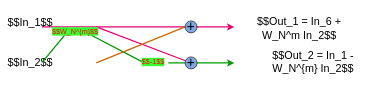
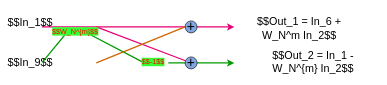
  <mxCell id="0" />
  <mxCell id="1" parent="0" />
  <mxCell id="2" value="" style="endArrow=classic;html=1;rounded=0;exitX=0.993;exitY=0.167;exitDx=0;exitDy=0;exitPerimeter=0;strokeColor=#E60073;strokeWidth=2;" edge="1" parent="1"><mxGeometry width="50" height="50" relative="1" as="geometry"><mxPoint x="69.16" y="44.04" as="sourcePoint" /><mxPoint x="390" y="44" as="targetPoint" /></mxGeometry></mxCell>
  <mxCell id="3" value="" style="endArrow=classic;html=1;rounded=0;strokeColor=#009900;strokeWidth=2;" edge="1" parent="1"><mxGeometry width="50" height="50" relative="1" as="geometry"><mxPoint x="280" y="104" as="sourcePoint" /><mxPoint x="390" y="104" as="targetPoint" /></mxGeometry></mxCell>
  <mxCell id="4" value="&lt;font style=&quot;font-size: 18px;&quot;&gt;$$In_1$$&lt;/font&gt;" style="text;html=1;align=center;verticalAlign=middle;whiteSpace=wrap;rounded=0;" vertex="1" parent="1"><mxGeometry x="20" y="20" width="60" height="34" as="geometry" /></mxCell>
- <mxCell id="5" value="&lt;font style=&quot;font-size: 18px;&quot;&gt;$$In_2$$&lt;/font&gt;" style="text;html=1;align=center;verticalAlign=middle;whiteSpace=wrap;rounded=0;" vertex="1" parent="1"><mxGeometry x="20" y="89" width="60" height="30" as="geometry" /></mxCell>
+ <mxCell id="5" value="&lt;font style=&quot;font-size: 18px;&quot;&gt;$$In_9$$&lt;/font&gt;" style="text;html=1;align=center;verticalAlign=middle;whiteSpace=wrap;rounded=0;" vertex="1" parent="1"><mxGeometry x="20" y="89" width="60" height="30" as="geometry" /></mxCell>
  <mxCell id="6" value="" style="endArrow=none;html=1;rounded=0;strokeWidth=2;strokeColor=#E60073;" edge="1" parent="1" target="9"><mxGeometry width="50" height="50" relative="1" as="geometry"><mxPoint x="160" y="44" as="sourcePoint" /><mxPoint x="310" y="224" as="targetPoint" /></mxGeometry></mxCell>
  <mxCell id="7" value="&lt;font style=&quot;font-size: 18px;&quot;&gt;$$Out_1 = In_6 + W_N^m In_2$$&lt;/font&gt;" style="text;html=1;align=center;verticalAlign=middle;whiteSpace=wrap;rounded=0;" vertex="1" parent="1"><mxGeometry x="397" y="32" width="203" height="30" as="geometry" /></mxCell>
  <mxCell id="8" value="&lt;font style=&quot;font-size: 23px;&quot;&gt;+&lt;/font&gt;" style="ellipse;whiteSpace=wrap;html=1;aspect=fixed;gradientColor=none;fillColor=#7EA6E0;" vertex="1" parent="1"><mxGeometry x="308" y="34" width="20" height="20" as="geometry" /></mxCell>
  <mxCell id="9" value="&lt;font style=&quot;font-size: 23px;&quot;&gt;+&lt;/font&gt;" style="ellipse;whiteSpace=wrap;html=1;aspect=fixed;gradientColor=none;fillColor=#7EA6E0;" vertex="1" parent="1"><mxGeometry x="308" y="94" width="20" height="20" as="geometry" /></mxCell>
  <mxCell id="10" value="" style="endArrow=none;html=1;rounded=0;exitX=0.999;exitY=0.314;exitDx=0;exitDy=0;exitPerimeter=0;strokeColor=#009900;strokeWidth=2;endFill=0;" edge="1" parent="1" source="15"><mxGeometry width="50" height="50" relative="1" as="geometry"><mxPoint x="69.84" y="103" as="sourcePoint" /><mxPoint x="240" y="104" as="targetPoint" /></mxGeometry></mxCell>
  <mxCell id="11" value="" style="endArrow=none;html=1;rounded=0;strokeWidth=2;strokeColor=#CC6600;entryX=0;entryY=0.5;entryDx=0;entryDy=0;" edge="1" parent="1" target="8"><mxGeometry width="50" height="50" relative="1" as="geometry"><mxPoint x="160" y="104" as="sourcePoint" /><mxPoint x="262" y="63.665" as="targetPoint" /></mxGeometry></mxCell>
  <mxCell id="12" value="&lt;font style=&quot;font-size: 18px;&quot;&gt;$$Out_2 = In_1 - W_N^{m} In_2$$&lt;/font&gt;" style="text;html=1;align=center;verticalAlign=middle;whiteSpace=wrap;rounded=0;" vertex="1" parent="1"><mxGeometry x="420" y="88" width="203" height="30" as="geometry" /></mxCell>
  <mxCell id="13" value="&lt;font style=&quot;background-color: rgb(51, 255, 51);&quot; color=&quot;#ff0000&quot;&gt;$$-1$$&lt;/font&gt;" style="text;html=1;align=center;verticalAlign=middle;whiteSpace=wrap;rounded=0;" vertex="1" parent="1"><mxGeometry x="210" y="96.34" width="90" height="13.33" as="geometry" /></mxCell>
  <mxCell id="14" value="" style="endArrow=none;html=1;rounded=0;exitX=0.993;exitY=0.167;exitDx=0;exitDy=0;exitPerimeter=0;strokeColor=#009900;strokeWidth=2;endFill=0;entryX=0;entryY=0.25;entryDx=0;entryDy=0;" edge="1" parent="1" target="15"><mxGeometry width="50" height="50" relative="1" as="geometry"><mxPoint x="69.84" y="103" as="sourcePoint" /><mxPoint x="240" y="104" as="targetPoint" /></mxGeometry></mxCell>
  <mxCell id="15" value="&lt;font style=&quot;background-color: rgb(51, 255, 51);&quot; color=&quot;#ff0000&quot;&gt;$$W_N^{m}$$&lt;/font&gt;" style="text;html=1;align=center;verticalAlign=middle;whiteSpace=wrap;rounded=0;" vertex="1" parent="1"><mxGeometry x="115" y="45" width="20" height="13.33" as="geometry" /></mxCell>
